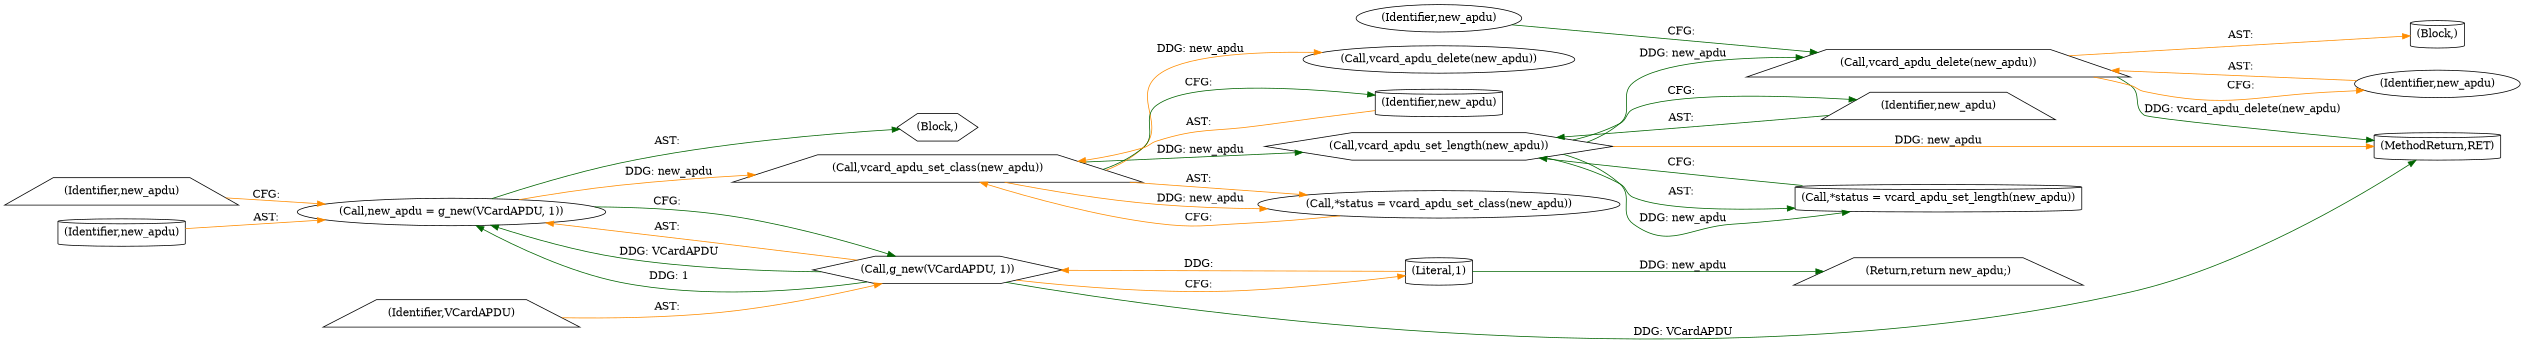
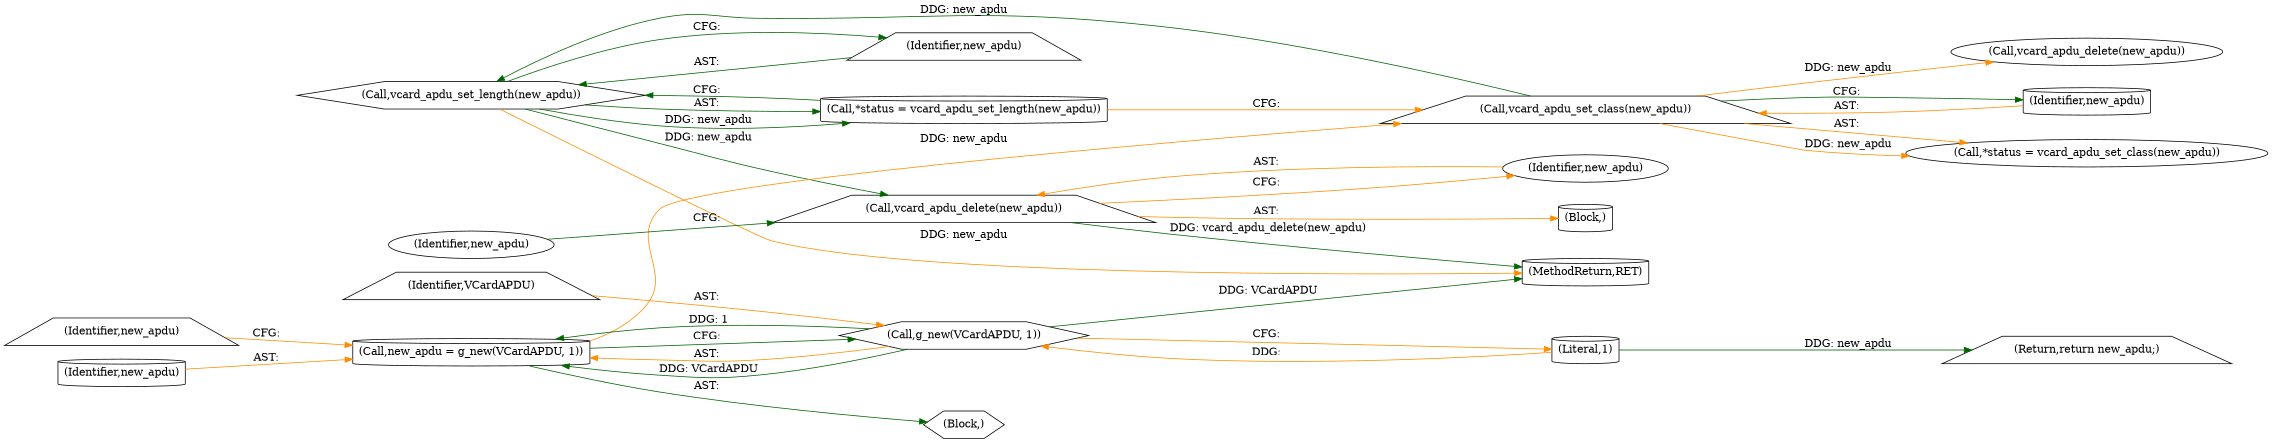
  digraph {
    rankdir=LR
    node [shape=cylinder]
    edge [color=darkgreen]
    n1 [label="(Call,vcard_apdu_delete(new_apdu))" shape=trapezium]
    n2 [label="(MethodReturn,RET)"]
    n3 [label="(Identifier,new_apdu)" shape=ellipse]
    n4 [label="(Block,)"]
    n5 [label="(Call,vcard_apdu_set_length(new_apdu))" shape=hexagon]
    n6 [label="(Call,*status = vcard_apdu_set_length(new_apdu))"]
    n7 [label="(Identifier,new_apdu)" shape=trapezium]
    n8 [label="(Return,return new_apdu;)" shape=trapezium]
    n9 [label="(Call,vcard_apdu_set_class(new_apdu))" shape=trapezium]
    n10 [label="(Call,*status = vcard_apdu_set_class(new_apdu))" shape=ellipse]
    n11 [label="(Call,vcard_apdu_delete(new_apdu))" shape=ellipse]
    n12 [label="(Identifier,new_apdu)"]
-   n13 [label="(Call,new_apdu = g_new(VCardAPDU, 1))" shape=ellipse]
+   n13 [label="(Call,new_apdu = g_new(VCardAPDU, 1))"]
    n14 [label="(Call,g_new(VCardAPDU, 1))" shape=hexagon]
    n15 [label="(Block,)" shape=hexagon]
    n16 [label="(Literal,1)"]
    n17 [label="(Identifier,new_apdu)" shape=trapezium]
    n18 [label="(Identifier,new_apdu)"]
    n19 [label="(Identifier,new_apdu)" shape=ellipse]
    n20 [label="(Identifier,VCardAPDU)" shape=trapezium]
    n1 -> n2 [label="DDG: vcard_apdu_delete(new_apdu)"]
    n1 -> n3 [color=darkorange label="CFG: "]
    n1 -> n4 [color=darkorange label="AST: "]
    n3 -> n1 [color=darkorange label="AST: "]
    n5 -> n1 [label="DDG: new_apdu"]
    n5 -> n2 [color=darkorange label="DDG: new_apdu"]
    n5 -> n6 [label="AST: "]
    n5 -> n6 [label="DDG: new_apdu"]
    n5 -> n7 [label="CFG: "]
    n6 -> n5 [label="CFG: "]
    n7 -> n5 [label="AST: "]
    n9 -> n5 [label="DDG: new_apdu"]
    n9 -> n10 [color=darkorange label="AST: "]
    n9 -> n10 [color=darkorange label="DDG: new_apdu"]
    n9 -> n11 [color=darkorange label="DDG: new_apdu"]
    n9 -> n12 [label="CFG: "]
-   n10 -> n9 [color=darkorange label="CFG: "]
+   n6 -> n9 [color=darkorange label="CFG: "]
    n12 -> n9 [color=darkorange label="AST: "]
    n13 -> n9 [color=darkorange label="DDG: new_apdu"]
    n13 -> n14 [label="CFG: "]
    n13 -> n15 [label="AST: "]
    n14 -> n2 [label="DDG: VCardAPDU"]
    n14 -> n13 [color=darkorange label="AST: "]
    n14 -> n13 [label="DDG: VCardAPDU"]
    n14 -> n13 [label="DDG: 1"]
    n14 -> n16 [color=darkorange label="CFG: "]
    n16 -> n8 [label="DDG: new_apdu"]
    n16 -> n14 [color=darkorange label="DDG: "]
    n17 -> n13 [color=darkorange label="CFG: "]
    n18 -> n13 [color=darkorange label="AST: "]
    n19 -> n1 [label="CFG: "]
    n20 -> n14 [color=darkorange label="AST: "]
  }
